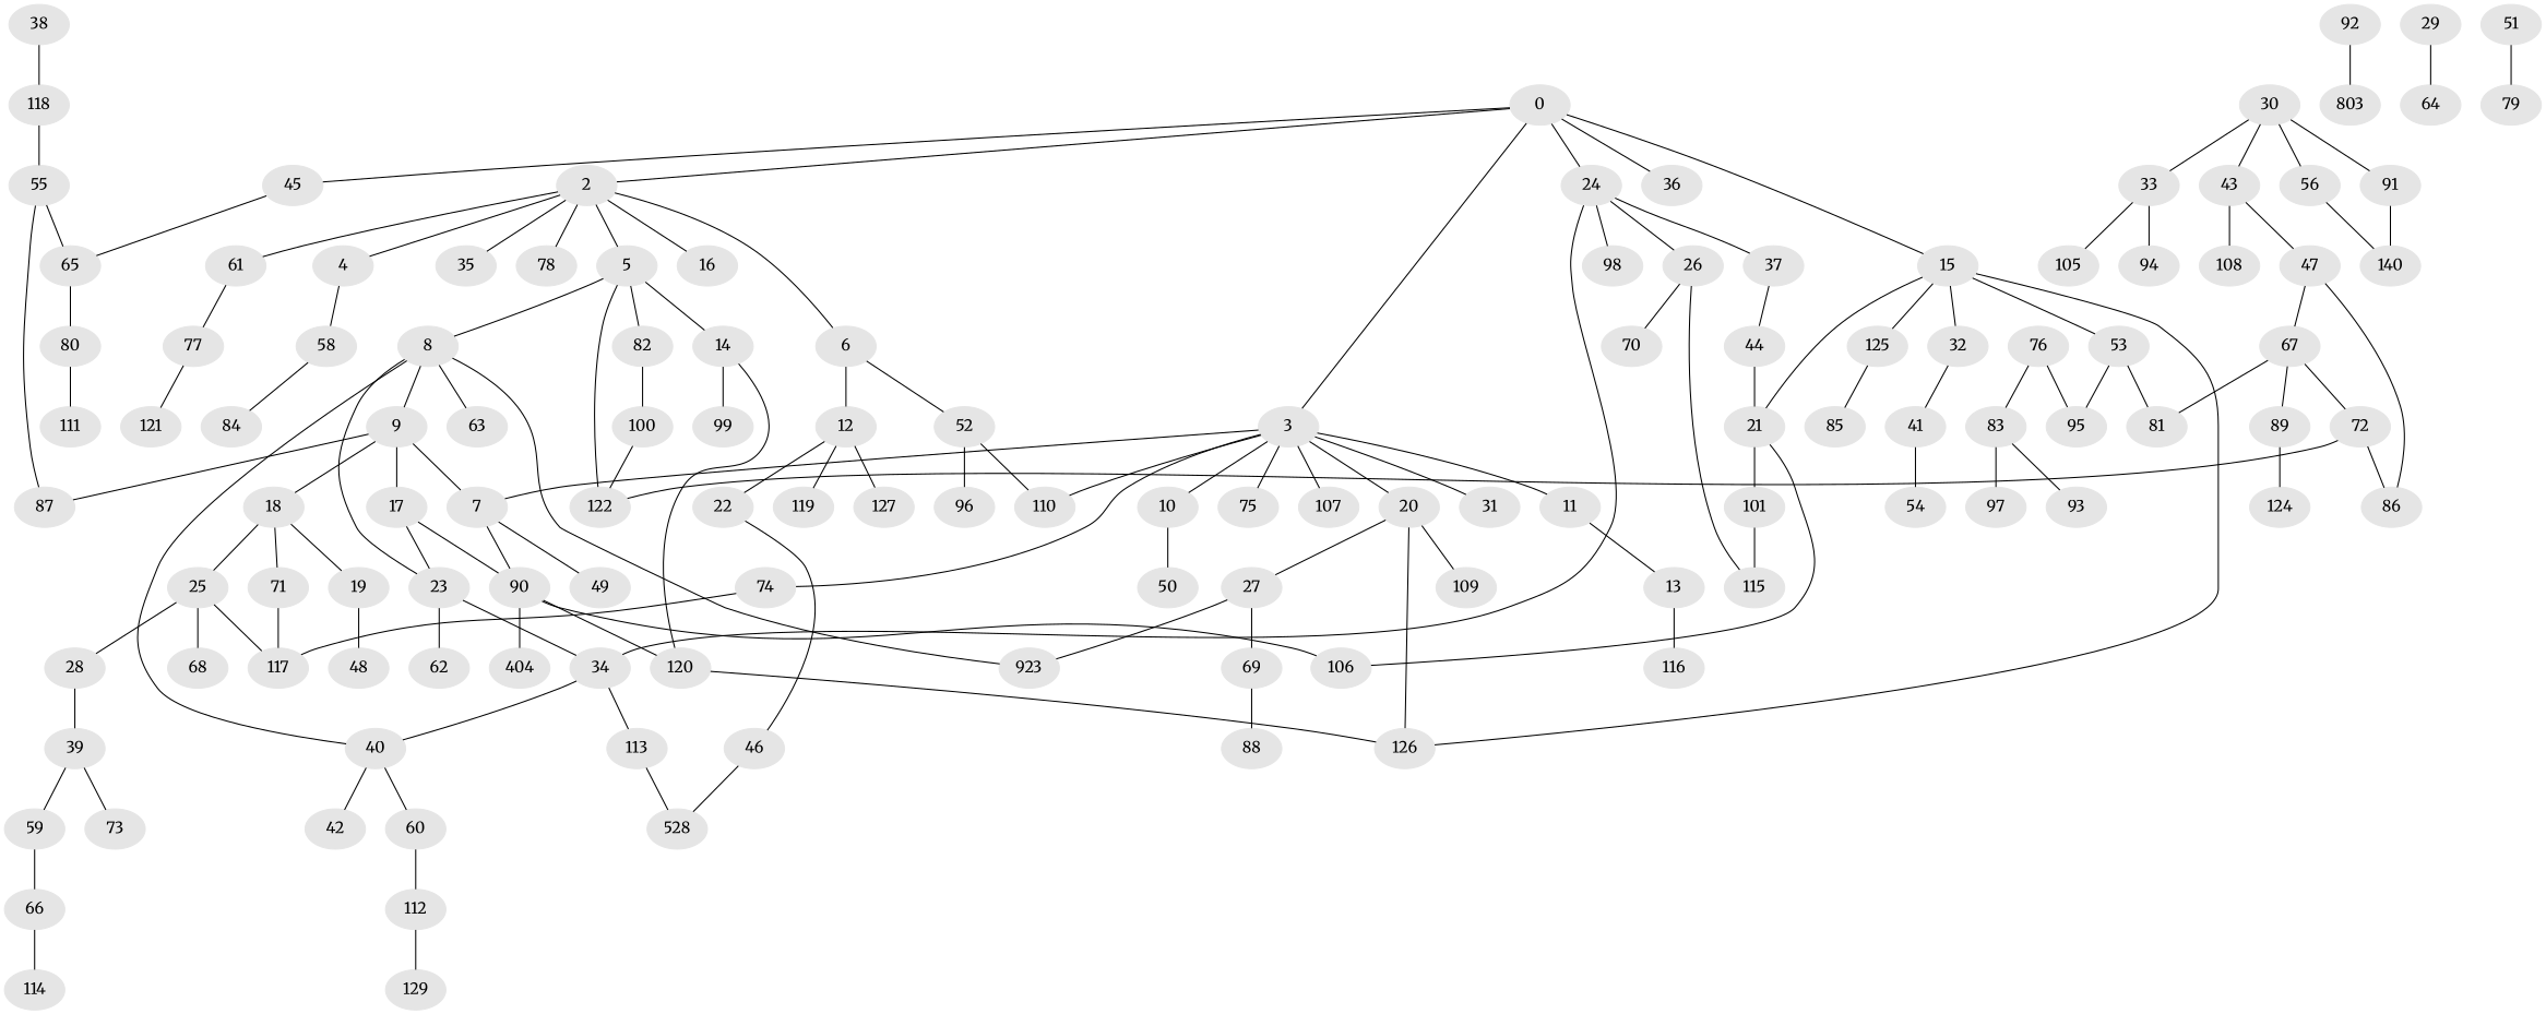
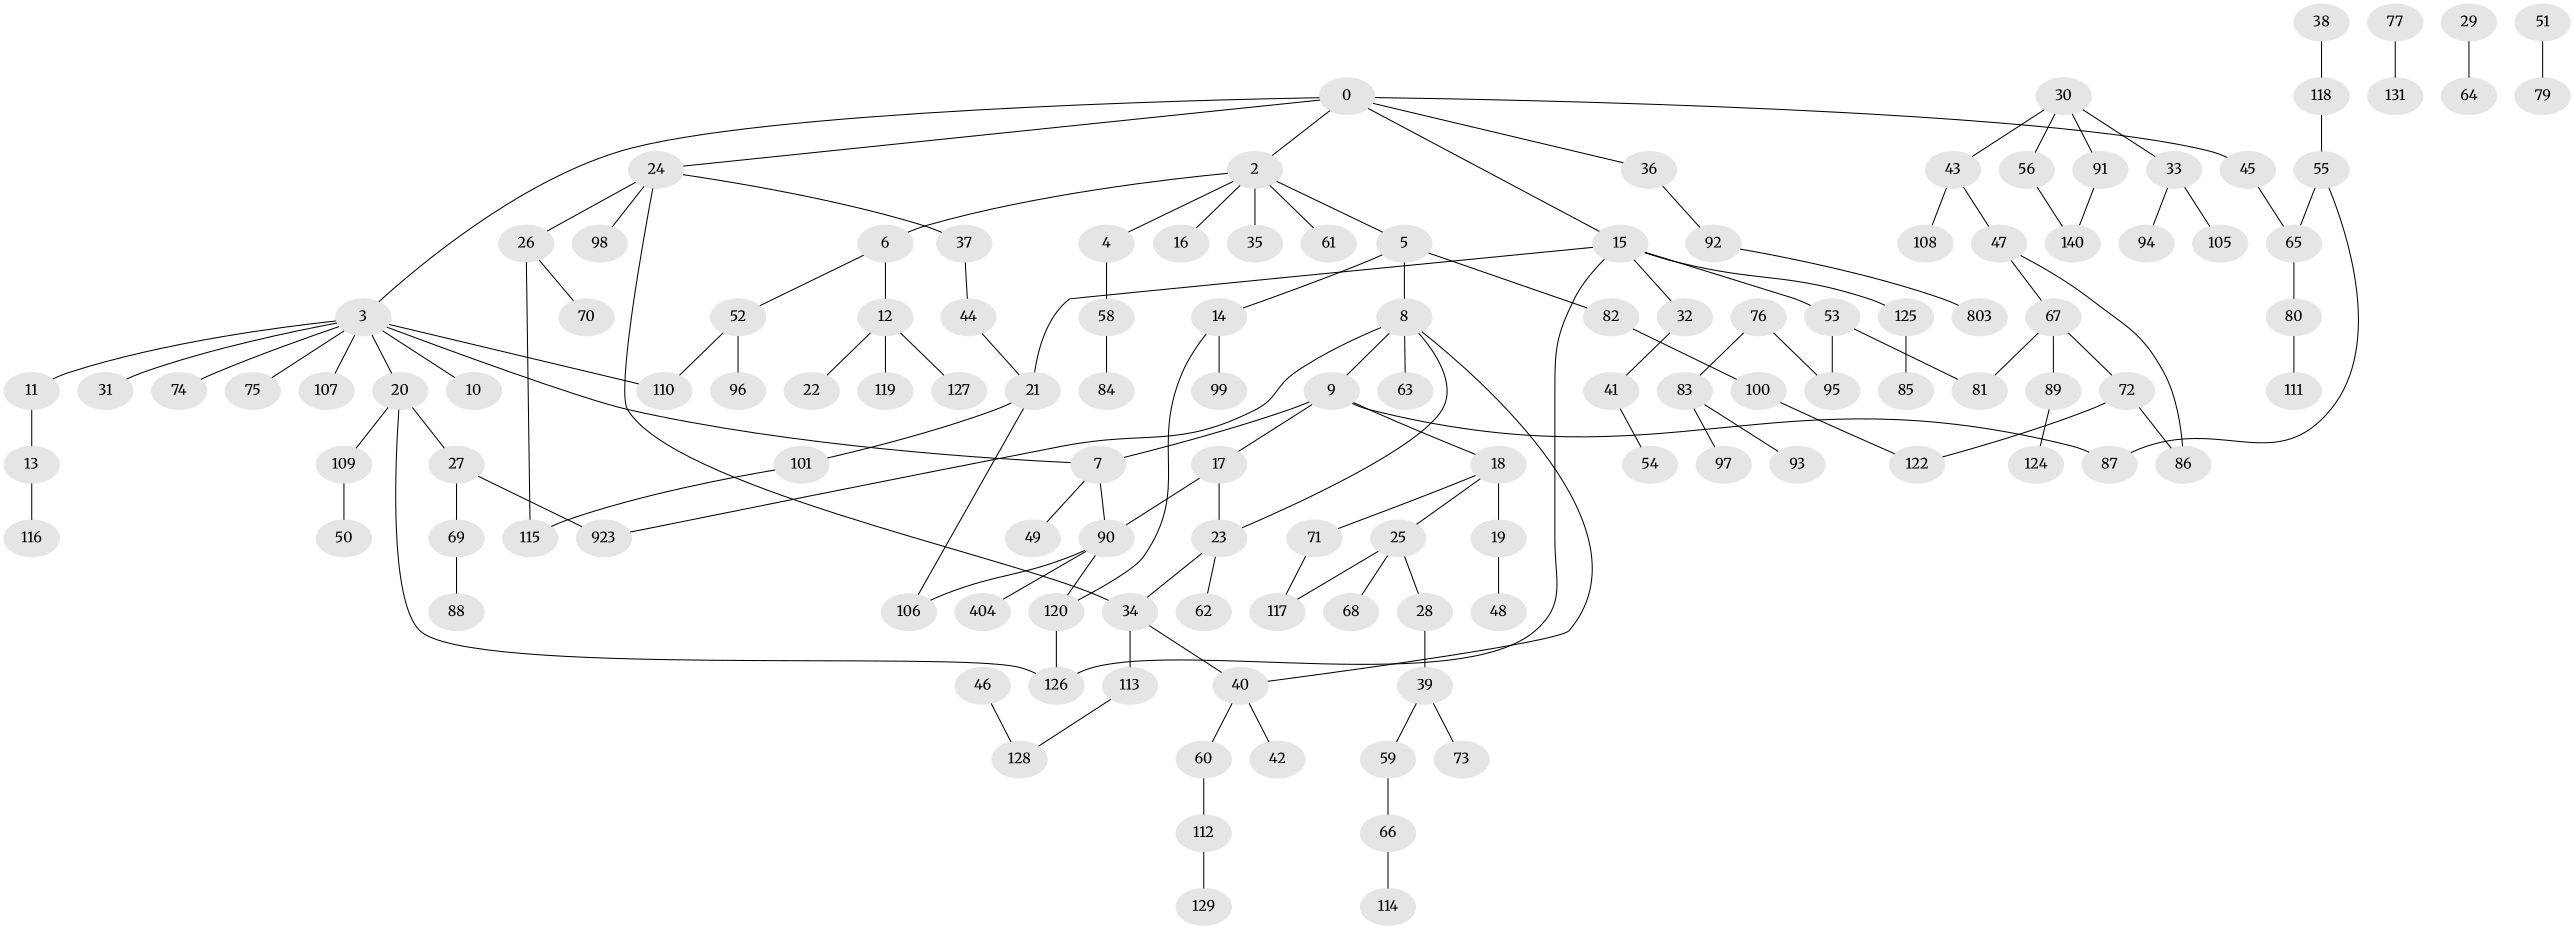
  graph {
    fontname=Merriweather
    node [color=gray90 fontname=Merriweather style=filled]
    edge [fontname=Merriweather]
    n1 [label=0]
    2
    3
    15
    24
    36
    45
    4
    5
    6
    16
    35
    61
-   78
    7
    10
    11
    20
    31
    74
    75
    107
    110
    21
    32
    53
    125
    126
    34
    26
    37
    98
    92
    65
    58
    8
    14
    82
    122
    12
    52
    77
    49
    90
    50
    13
    27
    109
    117
    84
    9
    23
    40
    63
    n55 [label=923]
    99
    120
    100
    22
    119
    127
    96
    106
    n64 [label=404]
    17
    18
    87
    62
    42
    60
    19
    25
    71
    116
    46
    30
    33
    43
    56
    91
    101
    41
    38
    118
    81
    95
    85
    48
    28
    68
    29
    64
    69
    115
-   128 [label=528]
+   128
    113
    70
    44
    39
    76
    83
    88
    73
    59
    94
    105
    47
    108
    n109 [label=140]
    54
    n111 [label=803]
    55
    66
    112
    67
    86
    51
    79
    80
    72
    89
    114
    129
-   121
+   121 [label=131]
    111
    124
    93
    97
    n1 -- 2
    n1 -- 3
    n1 -- 15
    n1 -- 24
    n1 -- 36
    n1 -- 45
    2 -- 4
    2 -- 5
    2 -- 6
    2 -- 16
    2 -- 35
    2 -- 61
-   2 -- 78
    3 -- 7
    3 -- 10
    3 -- 11
    3 -- 20
    3 -- 31
    3 -- 74
    3 -- 75
    3 -- 107
    3 -- 110
    15 -- 21
    15 -- 32
    15 -- 53
    15 -- 125
    15 -- 126
    24 -- 34
    24 -- 26
    24 -- 37
    24 -- 98
+   36 -- 92
    45 -- 65
    4 -- 58
    5 -- 8
    5 -- 14
    5 -- 82
-   5 -- 122
    6 -- 12
    6 -- 52
-   61 -- 77
    7 -- 49
    7 -- 90
-   10 -- 50
+   109 -- 50
    11 -- 13
    20 -- 126
    20 -- 27
    20 -- 109
-   74 -- 117
    21 -- 106
    21 -- 101
    32 -- 41
    53 -- 81
    53 -- 95
    125 -- 85
    34 -- 40
    34 -- 113
    26 -- 115
    26 -- 70
    37 -- 44
    92 -- n111
    65 -- 80
    58 -- 84
    8 -- 9
    8 -- 23
    8 -- 40
    8 -- 63
    8 -- n55
    14 -- 99
    14 -- 120
    82 -- 100
    12 -- 22
    12 -- 119
    12 -- 127
    52 -- 110
    52 -- 96
    77 -- 121
    90 -- 120
    90 -- 106
    90 -- n64
    13 -- 116
    27 -- n55
    27 -- 69
    9 -- 7
    9 -- 17
    9 -- 18
    9 -- 87
    23 -- 34
    23 -- 62
    40 -- 42
    40 -- 60
    120 -- 126
    100 -- 122
-   22 -- 46
    17 -- 90
    17 -- 23
    18 -- 19
    18 -- 25
    18 -- 71
    60 -- 112
    19 -- 48
    25 -- 117
    25 -- 28
    25 -- 68
    71 -- 117
    46 -- 128
    30 -- 33
    30 -- 43
    30 -- 56
    30 -- 91
    33 -- 94
    33 -- 105
    43 -- 47
    43 -- 108
    56 -- n109
    91 -- n109
    101 -- 115
    41 -- 54
    38 -- 118
    118 -- 55
    28 -- 39
    29 -- 64
    69 -- 88
    113 -- 128
    44 -- 21
    39 -- 73
    39 -- 59
    76 -- 95
    76 -- 83
    83 -- 93
    83 -- 97
    59 -- 66
    47 -- 67
    47 -- 86
    55 -- 65
    55 -- 87
    66 -- 114
    112 -- 129
    67 -- 81
    67 -- 72
    67 -- 89
    51 -- 79
    80 -- 111
    72 -- 122
    72 -- 86
    89 -- 124
  }
